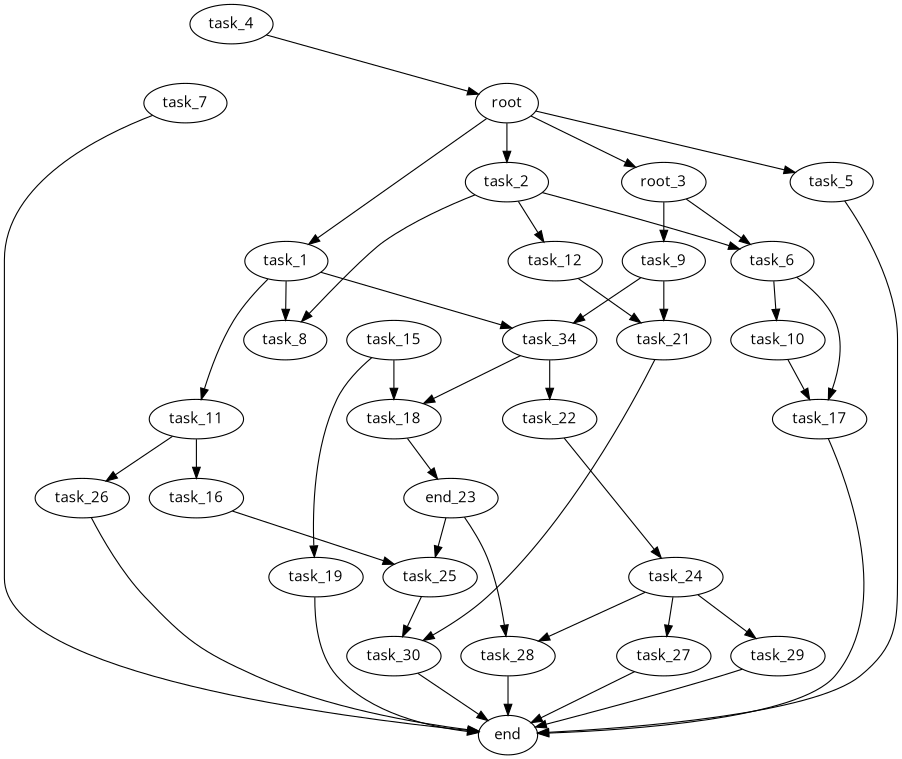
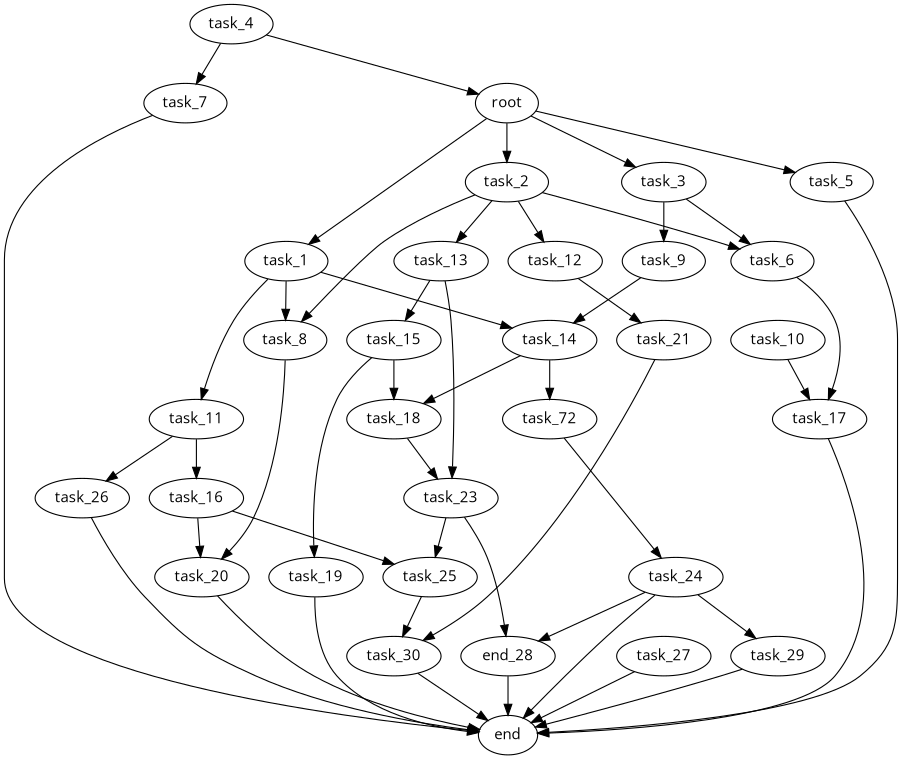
  digraph {
    fontname="Open Sans"
    node [fontname="Open Sans"]
    edge [fontname="Open Sans"]
    root
    task_1
    task_2
-   task_3 [label=root_3]
+   task_3
    task_5
    task_8
    task_11
-   task_14 [label=task_34]
+   task_14
    task_6
    task_12
+   task_13
    task_9
    task_4
    task_7
    end
+   task_20
    task_16
    task_26
    task_18
-   task_22
+   task_22 [label=task_72]
    task_10
    task_17
    task_21
    task_15
-   task_23 [label=end_23]
+   task_23
    task_30
    task_25
    task_19
-   task_28
+   task_28 [label=end_28]
    task_24
    task_27
    task_29
    root -> task_1
    root -> task_2
    root -> task_3
    root -> task_5
    task_1 -> task_8
    task_1 -> task_11
    task_1 -> task_14
    task_2 -> task_8
    task_2 -> task_6
    task_2 -> task_12
+   task_2 -> task_13
    task_3 -> task_6
    task_3 -> task_9
    task_5 -> end
+   task_8 -> task_20
    task_11 -> task_16
    task_11 -> task_26
    task_14 -> task_18
    task_14 -> task_22
-   task_6 -> task_10
    task_6 -> task_17
    task_12 -> task_21
+   task_13 -> task_15
+   task_13 -> task_23
    task_9 -> task_14
-   task_9 -> task_21
    task_4 -> root
+   task_4 -> task_7
    task_7 -> end
+   task_20 -> end
+   task_16 -> task_20
    task_16 -> task_25
    task_26 -> end
    task_18 -> task_23
    task_22 -> task_24
    task_10 -> task_17
    task_17 -> end
    task_21 -> task_30
    task_15 -> task_18
    task_15 -> task_19
    task_23 -> task_25
    task_23 -> task_28
    task_30 -> end
    task_25 -> task_30
    task_19 -> end
    task_28 -> end
    task_24 -> task_28
-   task_24 -> task_27
+   task_24 -> end
    task_24 -> task_29
    task_27 -> end
    task_29 -> end
  }
